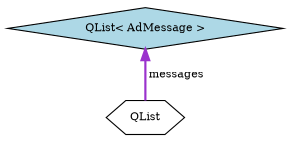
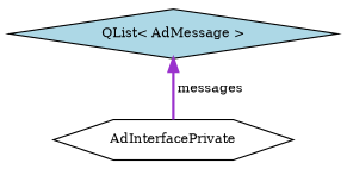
  digraph {
    fontname="DejaVu Serif"
    node [color=black fontname="DejaVu Serif" fontsize=10 style=filled]
-   n1 [fillcolor=white fontcolor=black height=0.2 label=QList shape=hexagon width=0.4]
+   n1 [fillcolor=white fontcolor=black height=0.2 label=AdInterfacePrivate shape=hexagon width=0.4]
    n2 [fillcolor=lightblue height=0.2 label="QList\< AdMessage \>" shape=diamond width=0.4]
    n2 -> n1 [color=darkorchid3 dir=back fontname="DejaVu Serif" fontsize=10 label=" messages" labelfontname=Helvetica labelfontsize=10 style=bold]
  }
